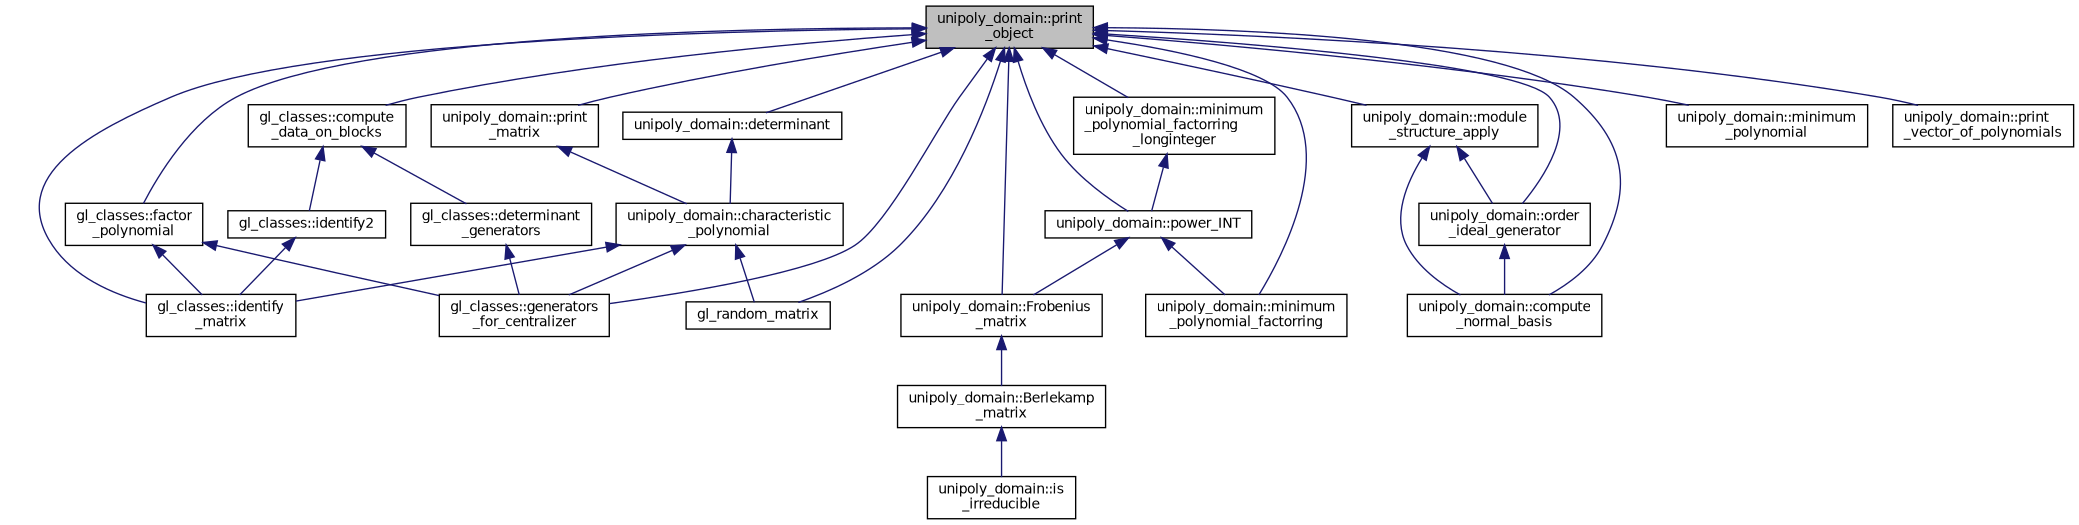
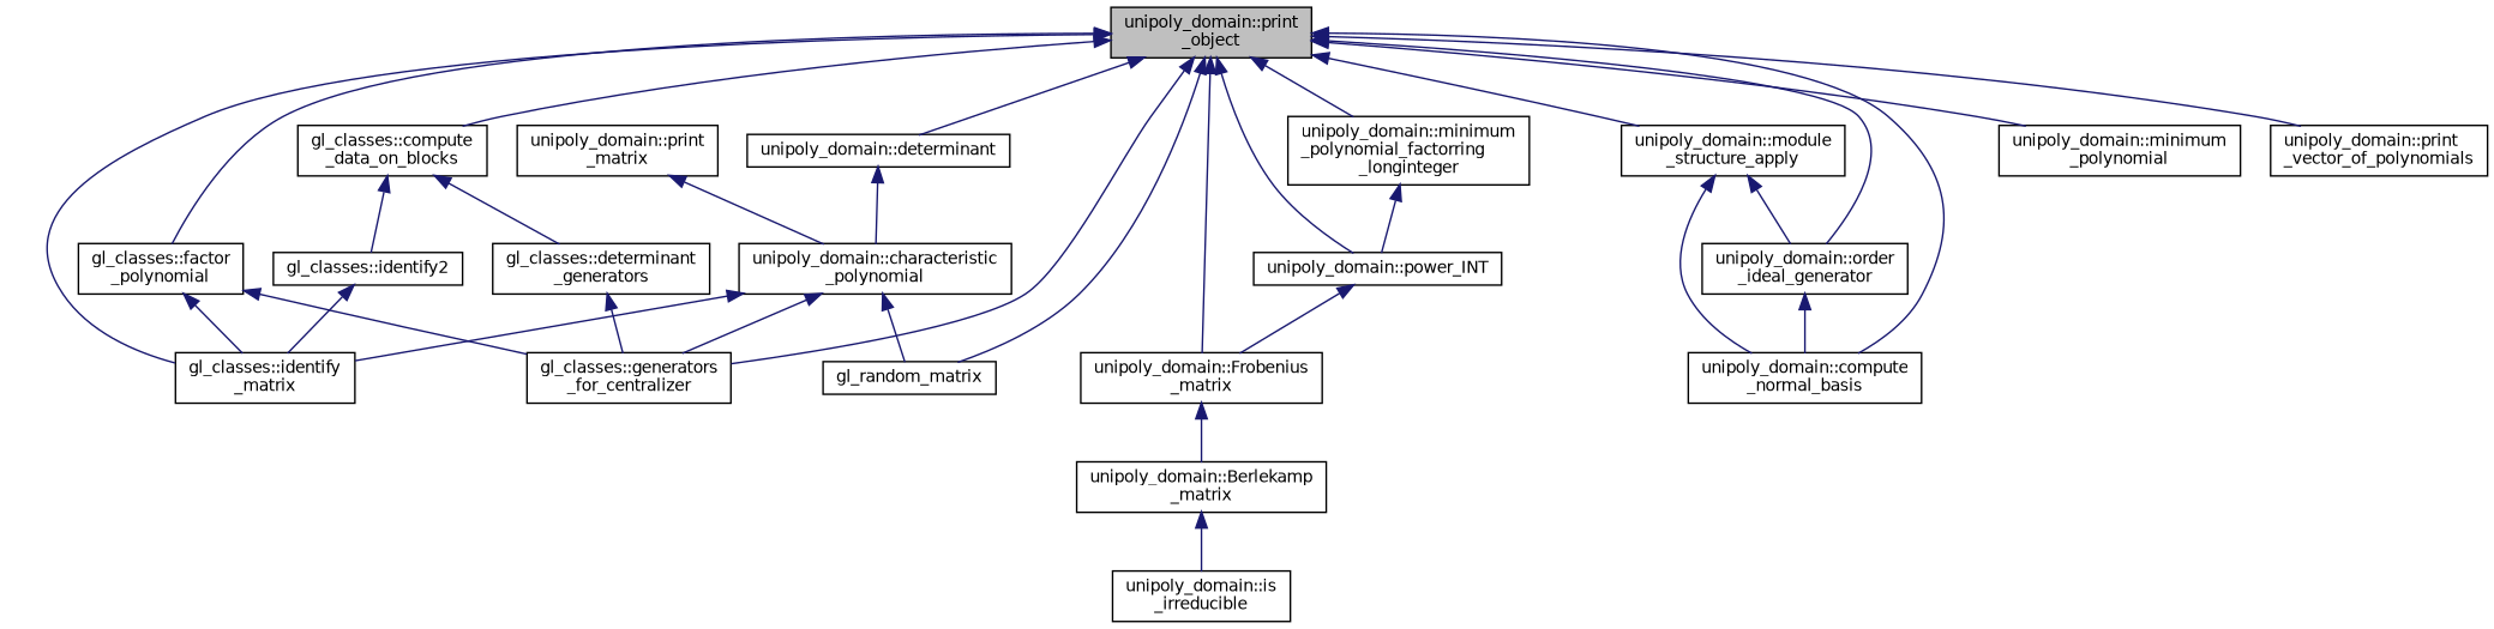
  digraph {
    rankdir=TB
    node [color=black fillcolor=white fontname=Helvetica fontsize=10 shape=record style=filled]
    edge [color=midnightblue dir=back fontname=Helvetica fontsize=10 labelfontname=Helvetica labelfontsize=10 style=solid]
    n1 [fillcolor=grey75 fontcolor=black height=0.2 label="unipoly_domain::print\l_object" width=0.4]
    n2 [height=0.2 label="gl_classes::identify\l_matrix" width=0.4]
    n3 [height=0.2 label="gl_classes::compute\l_data_on_blocks" width=0.4]
    n4 [height=0.2 label="gl_classes::generators\l_for_centralizer" width=0.4]
    n5 [height=0.2 label="gl_classes::factor\l_polynomial" width=0.4]
    n6 [height=0.2 label="unipoly_domain::Frobenius\l_matrix" width=0.4]
    n7 [height=0.2 label="unipoly_domain::compute\l_normal_basis" width=0.4]
    n8 [height=0.2 label="unipoly_domain::order\l_ideal_generator" width=0.4]
    n9 [height=0.2 label="unipoly_domain::module\l_structure_apply" width=0.4]
    n10 [height=0.2 label="unipoly_domain::power_INT" width=0.4]
-   n11 [height=0.2 label="unipoly_domain::minimum\l_polynomial_factorring" width=0.4]
    n12 [height=0.2 label="unipoly_domain::minimum\l_polynomial_factorring\l_longinteger" width=0.4]
    n13 [height=0.2 label="unipoly_domain::minimum\l_polynomial" width=0.4]
    n14 [height=0.2 label="unipoly_domain::print\l_vector_of_polynomials" width=0.4]
    n15 [height=0.2 label="unipoly_domain::print\l_matrix" width=0.4]
    n16 [height=0.2 label=gl_random_matrix width=0.4]
    n17 [height=0.2 label="unipoly_domain::determinant" width=0.4]
    n18 [height=0.2 label="gl_classes::identify2" width=0.4]
    n19 [height=0.2 label="gl_classes::determinant\l_generators" width=0.4]
    n20 [height=0.2 label="unipoly_domain::Berlekamp\l_matrix" width=0.4]
    n21 [height=0.2 label="unipoly_domain::characteristic\l_polynomial" width=0.4]
    n22 [height=0.2 label="unipoly_domain::is\l_irreducible" width=0.4]
    n1 -> n2
    n1 -> n3
    n1 -> n4
    n1 -> n5
    n1 -> n6
    n1 -> n7
    n1 -> n8
    n1 -> n9
    n1 -> n10
-   n1 -> n11
    n1 -> n12
    n1 -> n13
    n1 -> n14
-   n1 -> n15
    n1 -> n16
    n1 -> n17
    n3 -> n18
    n3 -> n19
    n5 -> n2
    n5 -> n4
    n6 -> n20
    n8 -> n7
    n9 -> n7
    n9 -> n8
    n10 -> n6
-   n10 -> n11
    n12 -> n10
    n15 -> n21
    n17 -> n21
    n18 -> n2
    n19 -> n4
    n20 -> n22
    n21 -> n2
    n21 -> n4
    n21 -> n16
  }
